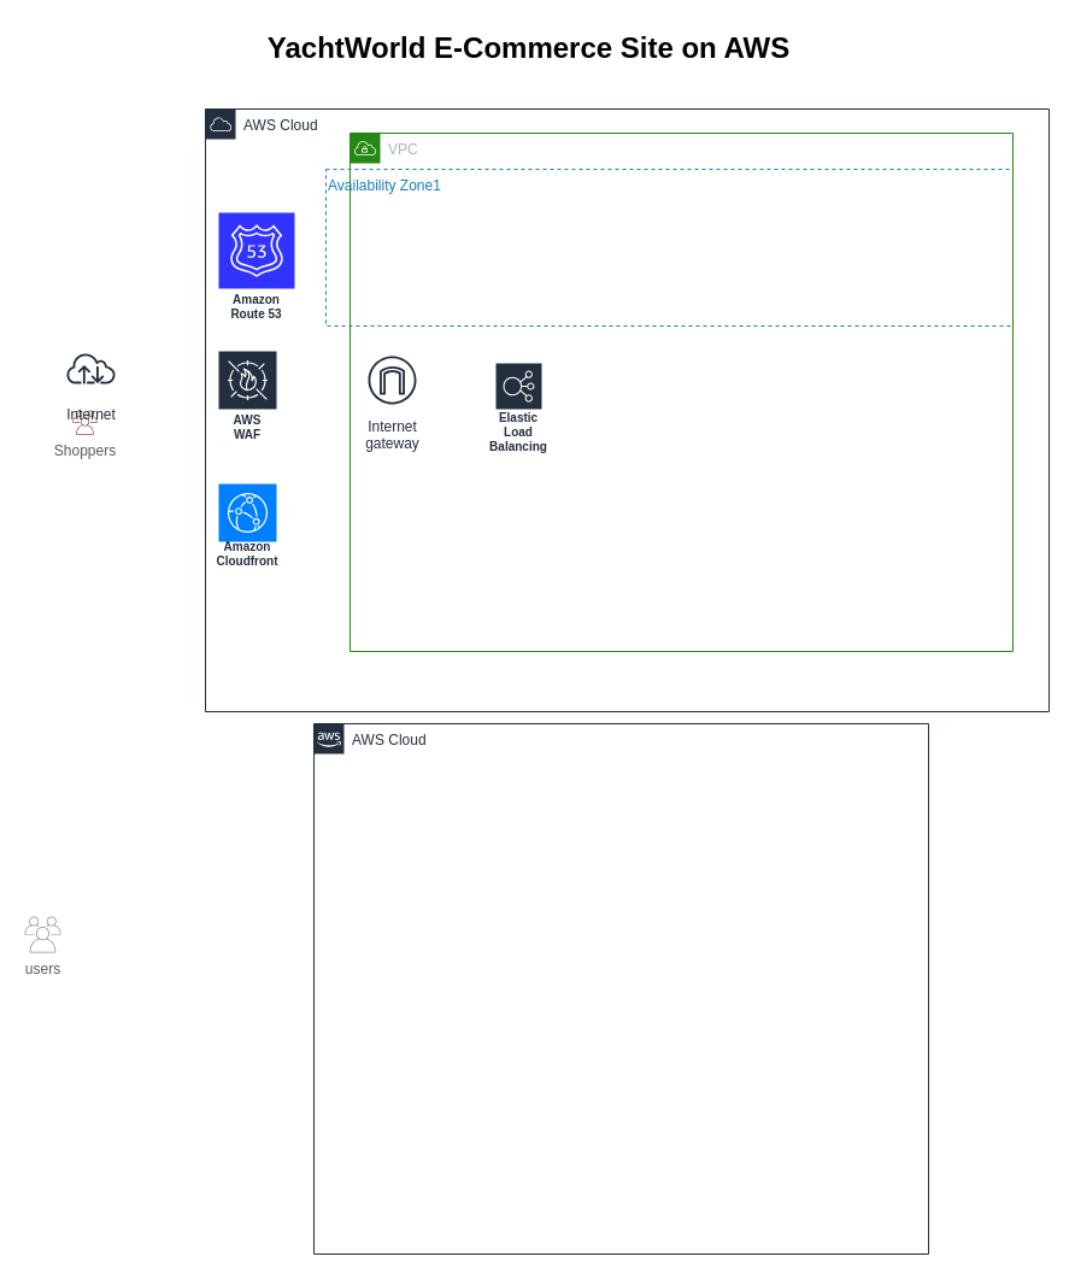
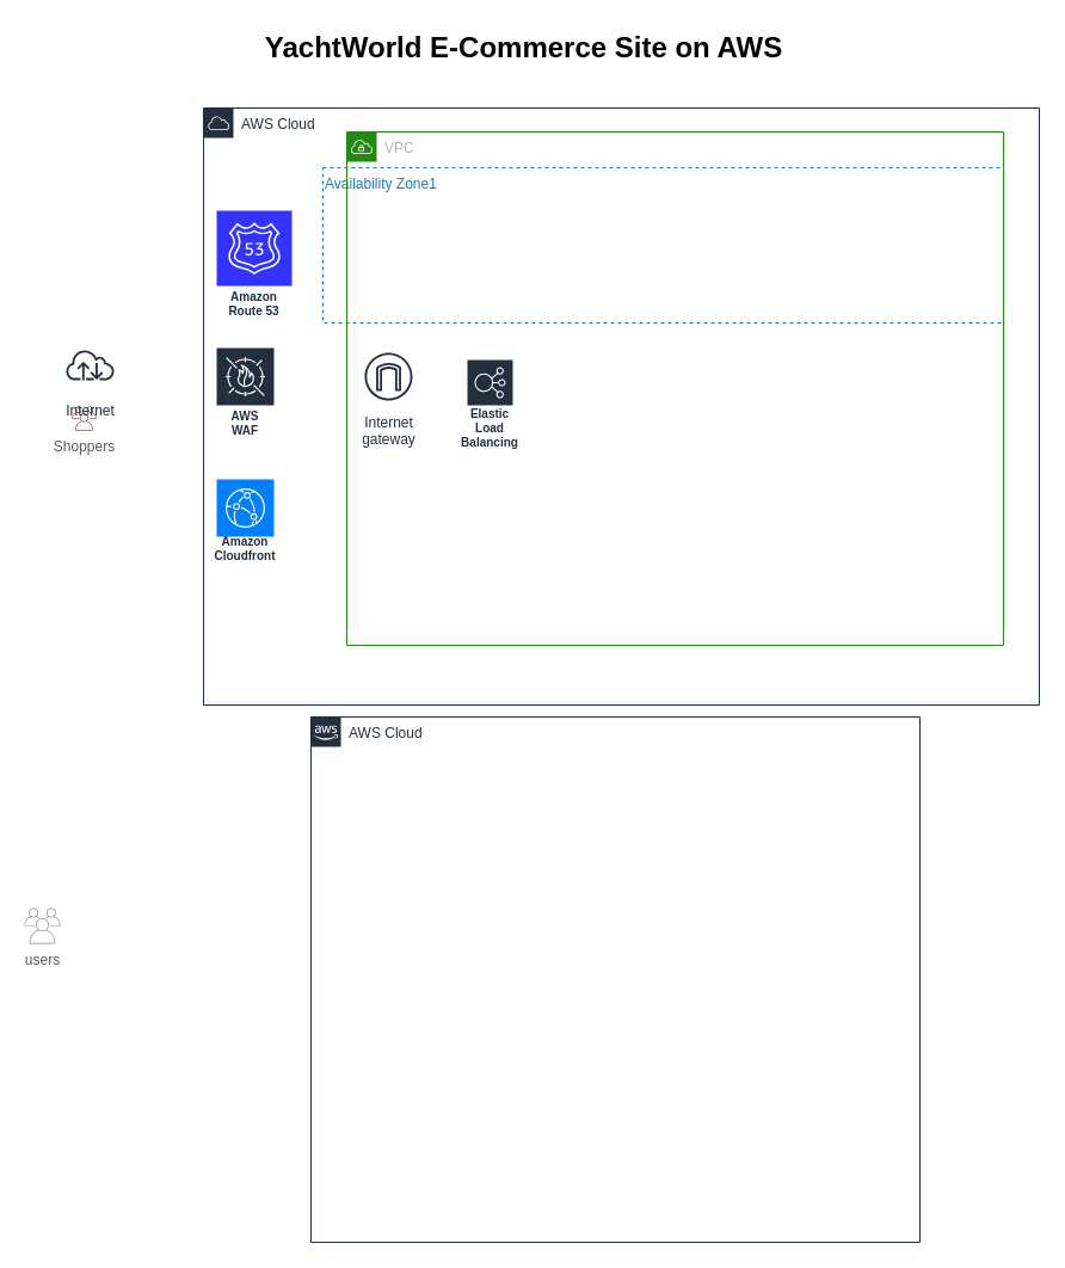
  <mxCell id="0" />
  <mxCell id="1" parent="0" />
  <mxCell id="2" value="users" style="sketch=0;outlineConnect=0;gradientColor=none;fontColor=#545B64;strokeColor=none;fillColor=#879196;dashed=0;verticalLabelPosition=bottom;verticalAlign=top;align=center;html=1;fontSize=12;fontStyle=0;aspect=fixed;shape=mxgraph.aws4.illustration_users;pointerEvents=1" parent="1" vertex="1"><mxGeometry y="760" width="30" height="30" as="geometry" x="20" /></mxCell>
  <mxCell id="3" value="AWS Cloud" style="points=[[0,0],[0.25,0],[0.5,0],[0.75,0],[1,0],[1,0.25],[1,0.5],[1,0.75],[1,1],[0.75,1],[0.5,1],[0.25,1],[0,1],[0,0.75],[0,0.5],[0,0.25]];outlineConnect=0;gradientColor=none;html=1;whiteSpace=wrap;fontSize=12;fontStyle=0;container=1;pointerEvents=0;collapsible=0;recursiveResize=0;shape=mxgraph.aws4.group;grIcon=mxgraph.aws4.group_aws_cloud_alt;strokeColor=#232F3E;fillColor=none;verticalAlign=top;align=left;spacingLeft=30;fontColor=#232F3E;dashed=0;" parent="1" vertex="1"><mxGeometry x="260" y="600" width="510" height="440" as="geometry" /></mxCell>
  <mxCell id="4" value="Shoppers" style="sketch=0;outlineConnect=0;gradientColor=none;fontColor=#545B64;strokeColor=none;fillColor=#660000;dashed=0;verticalLabelPosition=bottom;verticalAlign=top;align=center;html=1;fontSize=12;fontStyle=0;aspect=fixed;shape=mxgraph.aws4.illustration_users;pointerEvents=1" vertex="1" parent="1"><mxGeometry x="60" y="340" width="20" height="20" as="geometry" /></mxCell>
  <mxCell id="5" value="AWS Cloud" style="points=[[0,0],[0.25,0],[0.5,0],[0.75,0],[1,0],[1,0.25],[1,0.5],[1,0.75],[1,1],[0.75,1],[0.5,1],[0.25,1],[0,1],[0,0.75],[0,0.5],[0,0.25]];outlineConnect=0;gradientColor=none;html=1;whiteSpace=wrap;fontSize=12;fontStyle=0;container=1;pointerEvents=0;collapsible=0;recursiveResize=0;shape=mxgraph.aws4.group;grIcon=mxgraph.aws4.group_aws_cloud;strokeColor=#232F3E;fillColor=none;verticalAlign=top;align=left;spacingLeft=30;fontColor=#232F3E;dashed=0;" vertex="1" parent="1"><mxGeometry x="170" y="90" width="700" height="500" as="geometry" /></mxCell>
  <mxCell id="6" value="Amazon Route 53" style="sketch=0;outlineConnect=0;fontColor=#232F3E;gradientColor=none;strokeColor=#ffffff;fillColor=#3333FF;dashed=0;verticalLabelPosition=middle;verticalAlign=bottom;align=center;html=1;whiteSpace=wrap;fontSize=10;fontStyle=1;spacing=3;shape=mxgraph.aws4.productIcon;prIcon=mxgraph.aws4.route_53;" vertex="1" parent="5"><mxGeometry x="10" y="85" width="65" height="95" as="geometry" /></mxCell>
  <mxCell id="7" value="Amazon Cloudfront" style="sketch=0;outlineConnect=0;fontColor=#232F3E;gradientColor=none;strokeColor=#ffffff;fillColor=#007FFF;dashed=0;verticalLabelPosition=middle;verticalAlign=bottom;align=center;html=1;whiteSpace=wrap;fontSize=10;fontStyle=1;spacing=3;shape=mxgraph.aws4.productIcon;prIcon=mxgraph.aws4.cloudfront;" vertex="1" parent="5"><mxGeometry x="10" y="310" width="50" height="75" as="geometry" /></mxCell>
  <mxCell id="8" value="Availability Zone1" style="fillColor=none;strokeColor=#147EBA;dashed=1;verticalAlign=top;fontStyle=0;fontColor=#147EBA;align=left;" vertex="1" parent="5"><mxGeometry x="100" y="50" width="570" height="130" as="geometry" /></mxCell>
  <mxCell id="9" value="AWS WAF" style="sketch=0;outlineConnect=0;fontColor=#232F3E;gradientColor=none;strokeColor=#ffffff;fillColor=#232F3E;dashed=0;verticalLabelPosition=middle;verticalAlign=bottom;align=center;html=1;whiteSpace=wrap;fontSize=10;fontStyle=1;spacing=3;shape=mxgraph.aws4.productIcon;prIcon=mxgraph.aws4.waf;" vertex="1" parent="5"><mxGeometry x="10" y="200" width="50" height="80" as="geometry" /></mxCell>
  <mxCell id="10" value="VPC" style="points=[[0,0],[0.25,0],[0.5,0],[0.75,0],[1,0],[1,0.25],[1,0.5],[1,0.75],[1,1],[0.75,1],[0.5,1],[0.25,1],[0,1],[0,0.75],[0,0.5],[0,0.25]];outlineConnect=0;gradientColor=none;html=1;whiteSpace=wrap;fontSize=12;fontStyle=0;container=1;pointerEvents=0;collapsible=0;recursiveResize=0;shape=mxgraph.aws4.group;grIcon=mxgraph.aws4.group_vpc;strokeColor=#248814;fillColor=none;verticalAlign=top;align=left;spacingLeft=30;fontColor=#AAB7B8;dashed=0;" vertex="1" parent="1"><mxGeometry x="290" y="110" width="550" height="430" as="geometry" /></mxCell>
  <mxCell id="11" value="Internet&#10;gateway" style="sketch=0;outlineConnect=0;fontColor=#232F3E;gradientColor=none;strokeColor=#232F3E;fillColor=#ffffff;dashed=0;verticalLabelPosition=bottom;verticalAlign=top;align=center;html=1;fontSize=12;fontStyle=0;aspect=fixed;shape=mxgraph.aws4.resourceIcon;resIcon=mxgraph.aws4.internet_gateway;" vertex="1" parent="10"><mxGeometry x="10" y="180" width="50" height="50" as="geometry" /></mxCell>
- <mxCell id="12" value="Elastic Load Balancing" style="sketch=0;outlineConnect=0;fontColor=#232F3E;gradientColor=none;strokeColor=#ffffff;fillColor=#232F3E;dashed=0;verticalLabelPosition=middle;verticalAlign=bottom;align=center;html=1;whiteSpace=wrap;fontSize=10;fontStyle=1;spacing=3;shape=mxgraph.aws4.productIcon;prIcon=mxgraph.aws4.elastic_load_balancing;" vertex="1" parent="10"><mxGeometry x="120" y="190" width="40" height="80" as="geometry" /></mxCell>
+ <mxCell id="12" value="Elastic Load Balancing" style="sketch=0;outlineConnect=0;fontColor=#232F3E;gradientColor=none;strokeColor=#ffffff;fillColor=#232F3E;dashed=0;verticalLabelPosition=middle;verticalAlign=bottom;align=center;html=1;whiteSpace=wrap;fontSize=10;fontStyle=1;spacing=3;shape=mxgraph.aws4.productIcon;prIcon=mxgraph.aws4.elastic_load_balancing;" vertex="1" parent="10"><mxGeometry x="100" y="190" width="40" height="80" as="geometry" /></mxCell>
  <mxCell id="13" value="Internet" style="sketch=0;outlineConnect=0;fontColor=#232F3E;gradientColor=none;strokeColor=#232F3E;fillColor=#ffffff;dashed=0;verticalLabelPosition=bottom;verticalAlign=top;align=center;html=1;fontSize=12;fontStyle=0;aspect=fixed;shape=mxgraph.aws4.resourceIcon;resIcon=mxgraph.aws4.internet;" vertex="1" parent="1"><mxGeometry x="50" y="280" width="50" height="50" as="geometry" /></mxCell>
  <mxCell id="14" value="YachtWorld E-Commerce Site on AWS" style="text;strokeColor=none;fillColor=none;html=1;fontSize=24;fontStyle=1;verticalAlign=middle;align=center;" vertex="1" parent="1"><mxGeometry x="230" y="20" width="415" height="40" as="geometry" /></mxCell>
